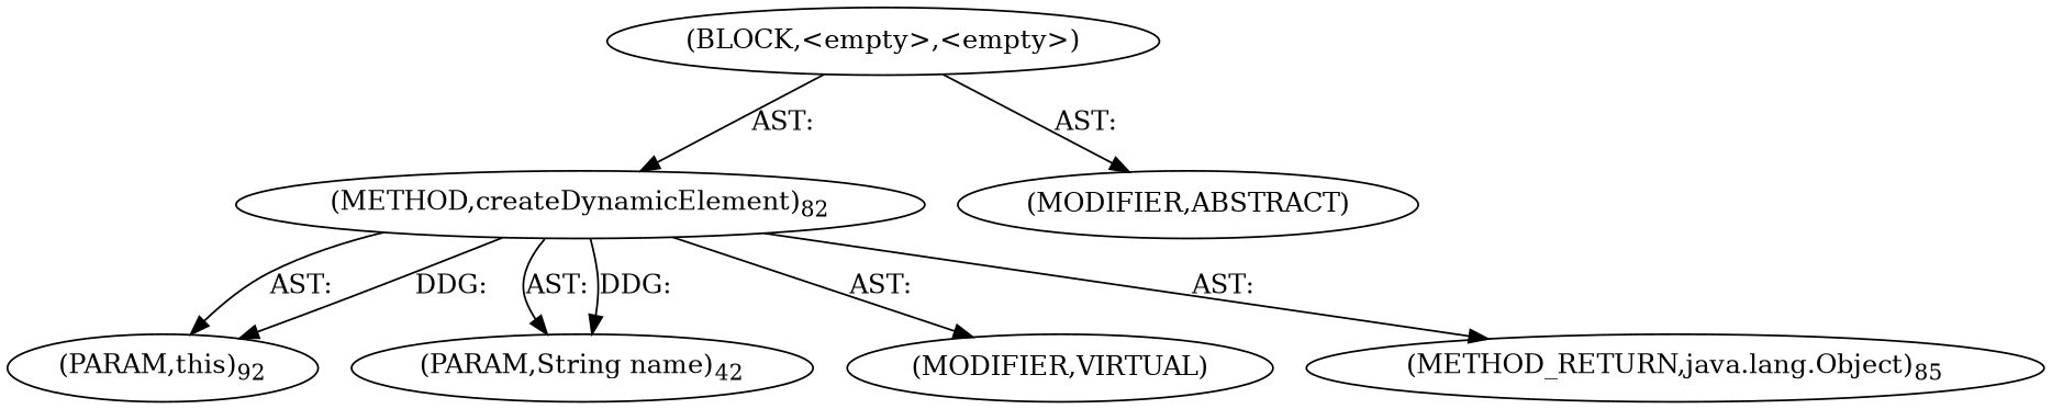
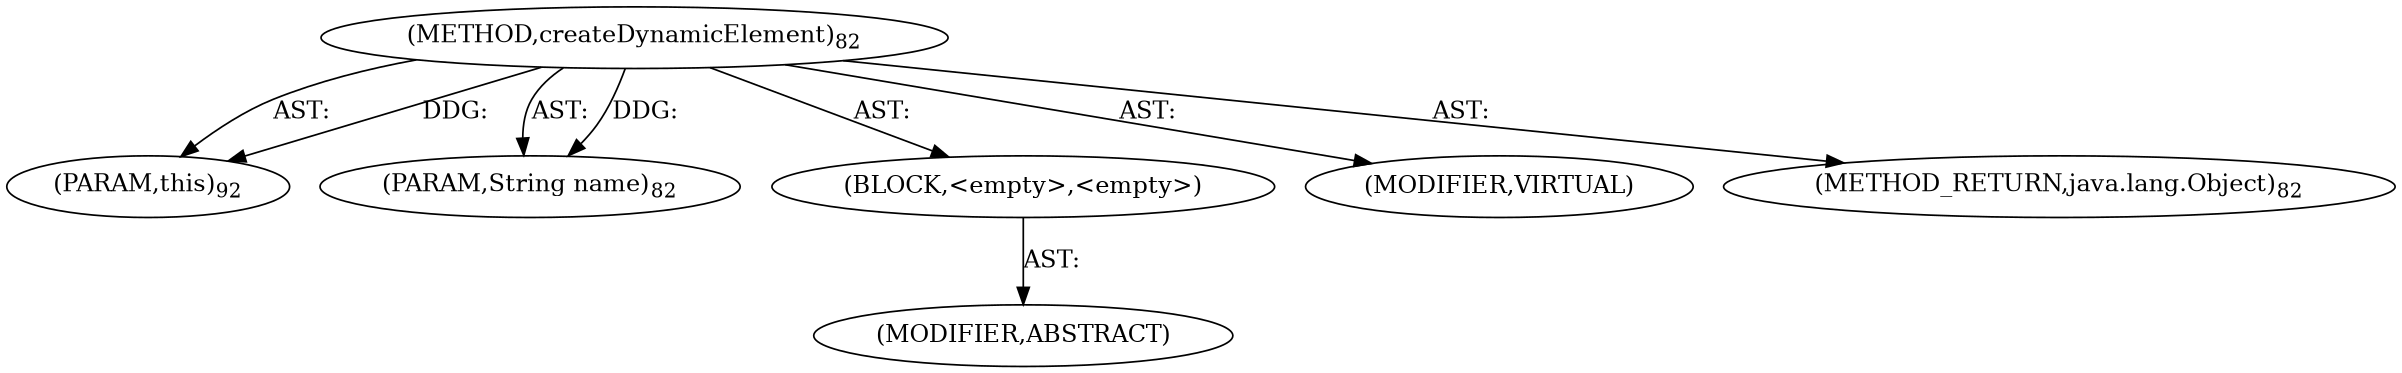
  digraph {
    n1 [label=<(METHOD,createDynamicElement)<SUB>82</SUB>>]
    n2 [label=<(PARAM,this)<SUB>92</SUB>>]
-   n3 [label=<(PARAM,String name)<SUB>42</SUB>>]
+   n3 [label=<(PARAM,String name)<SUB>82</SUB>>]
    n4 [label=<(BLOCK,&lt;empty&gt;,&lt;empty&gt;)>]
    n5 [label=<(MODIFIER,VIRTUAL)>]
-   n6 [label=<(METHOD_RETURN,java.lang.Object)<SUB>85</SUB>>]
+   n6 [label=<(METHOD_RETURN,java.lang.Object)<SUB>82</SUB>>]
    n7 [label=<(MODIFIER,ABSTRACT)>]
    n1 -> n2 [label="AST: "]
    n1 -> n2 [label="DDG: "]
    n1 -> n3 [label="AST: "]
    n1 -> n3 [label="DDG: "]
-   n4 -> n1 [label="AST: "]
+   n1 -> n4 [label="AST: "]
    n1 -> n5 [label="AST: "]
    n1 -> n6 [label="AST: "]
    n4 -> n7 [label="AST: "]
  }
